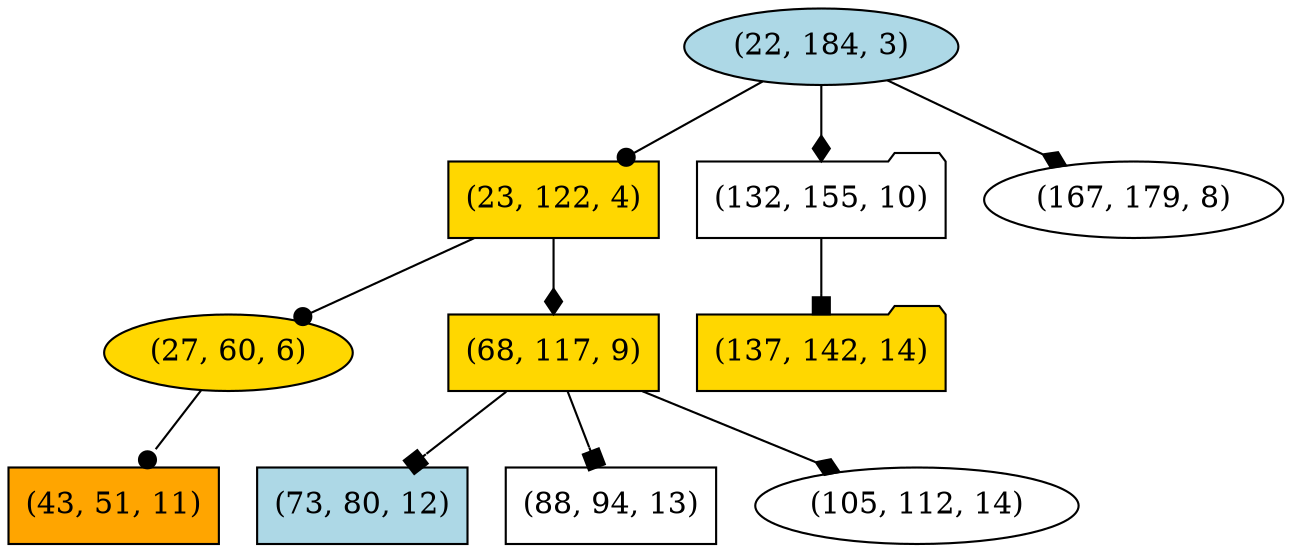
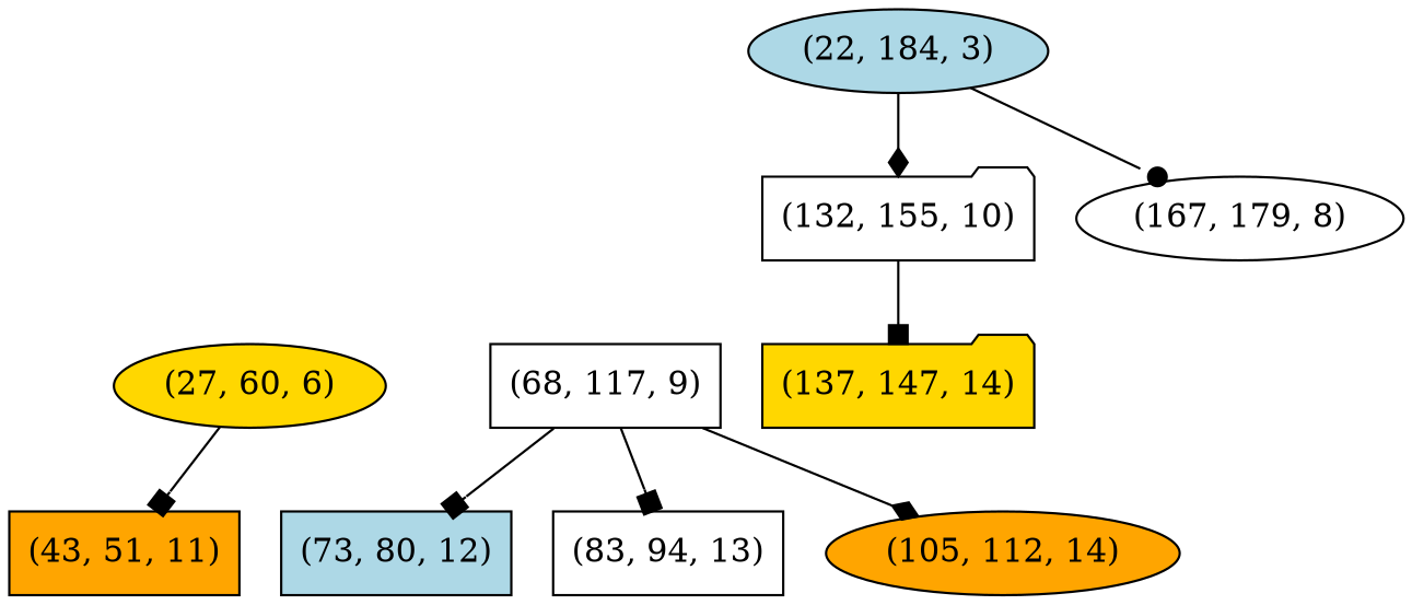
  digraph {
    node [fillcolor=gold shape=box style=filled]
    edge [arrowhead=diamond]
    "(22, 184, 3)" [fillcolor=lightblue shape=ellipse]
-   "(23, 122, 4)"
    "(132, 155, 10)" [fillcolor=white shape=folder]
    "(167, 179, 8)" [fillcolor=white shape=ellipse]
    "(27, 60, 6)" [shape=ellipse]
-   "(68, 117, 9)"
-   "(137, 147, 14)" [shape=folder label="(137, 142, 14)"]
+   "(68, 117, 9)" [fillcolor=white]
+   "(137, 147, 14)" [shape=folder]
    "(43, 51, 11)" [fillcolor=orange]
    "(73, 80, 12)" [fillcolor=lightblue]
-   "(88, 94, 13)" [fillcolor=white]
-   "(105, 112, 14)" [fillcolor=white shape=ellipse]
-   "(22, 184, 3)" -> "(23, 122, 4)" [arrowhead=dot]
+   "(88, 94, 13)" [fillcolor=white label="(83, 94, 13)"]
+   "(105, 112, 14)" [fillcolor=orange shape=ellipse]
    "(22, 184, 3)" -> "(132, 155, 10)"
-   "(22, 184, 3)" -> "(167, 179, 8)"
-   "(23, 122, 4)" -> "(27, 60, 6)" [arrowhead=dot]
-   "(23, 122, 4)" -> "(68, 117, 9)"
+   "(22, 184, 3)" -> "(167, 179, 8)" [arrowhead=dot]
    "(132, 155, 10)" -> "(137, 147, 14)" [arrowhead=box]
-   "(27, 60, 6)" -> "(43, 51, 11)" [arrowhead=dot]
+   "(27, 60, 6)" -> "(43, 51, 11)" [arrowhead=box]
    "(68, 117, 9)" -> "(73, 80, 12)" [arrowhead=box]
    "(68, 117, 9)" -> "(88, 94, 13)" [arrowhead=box]
    "(68, 117, 9)" -> "(105, 112, 14)"
  }
